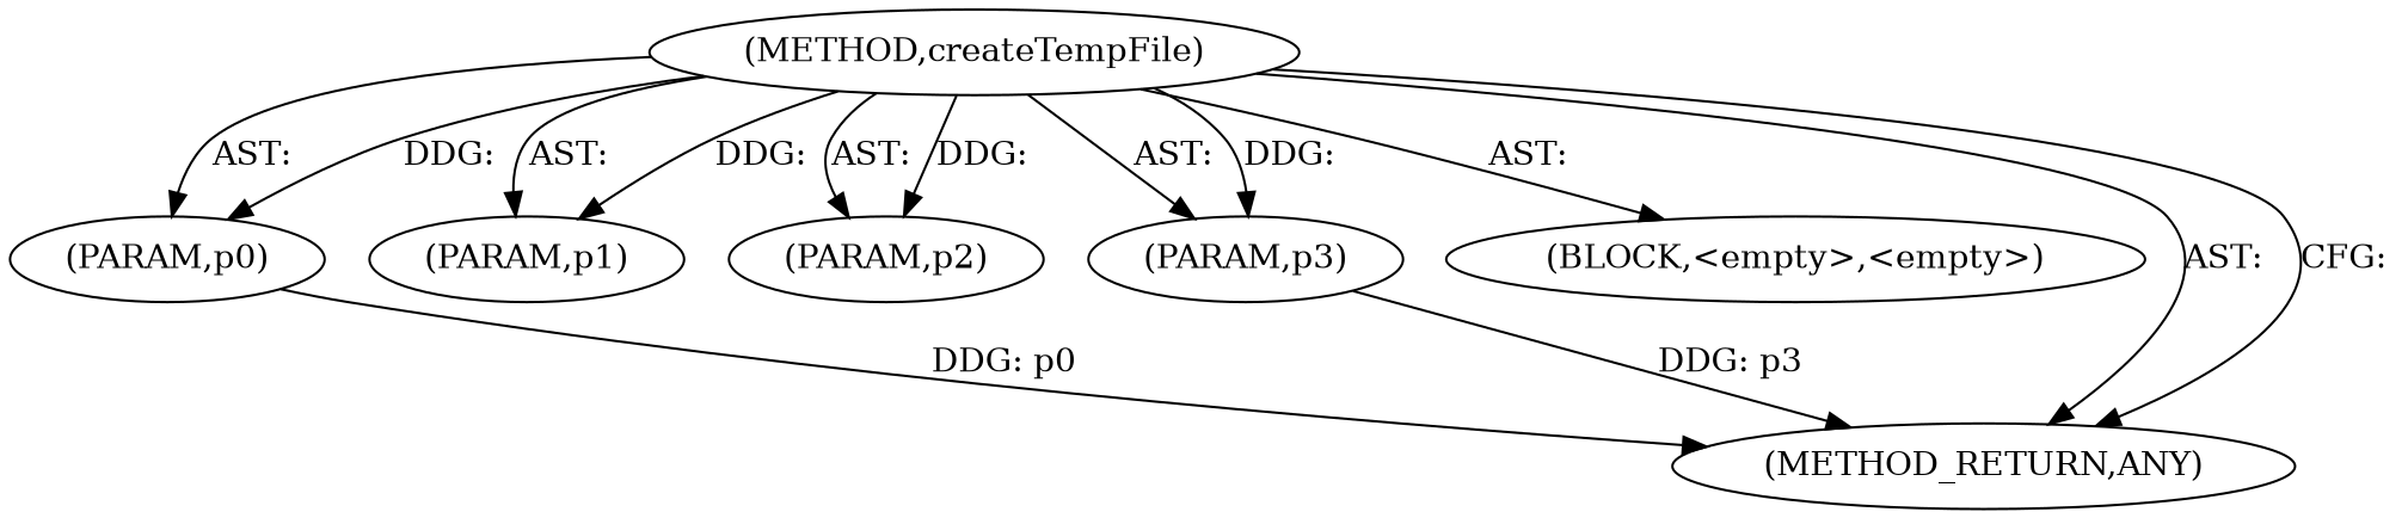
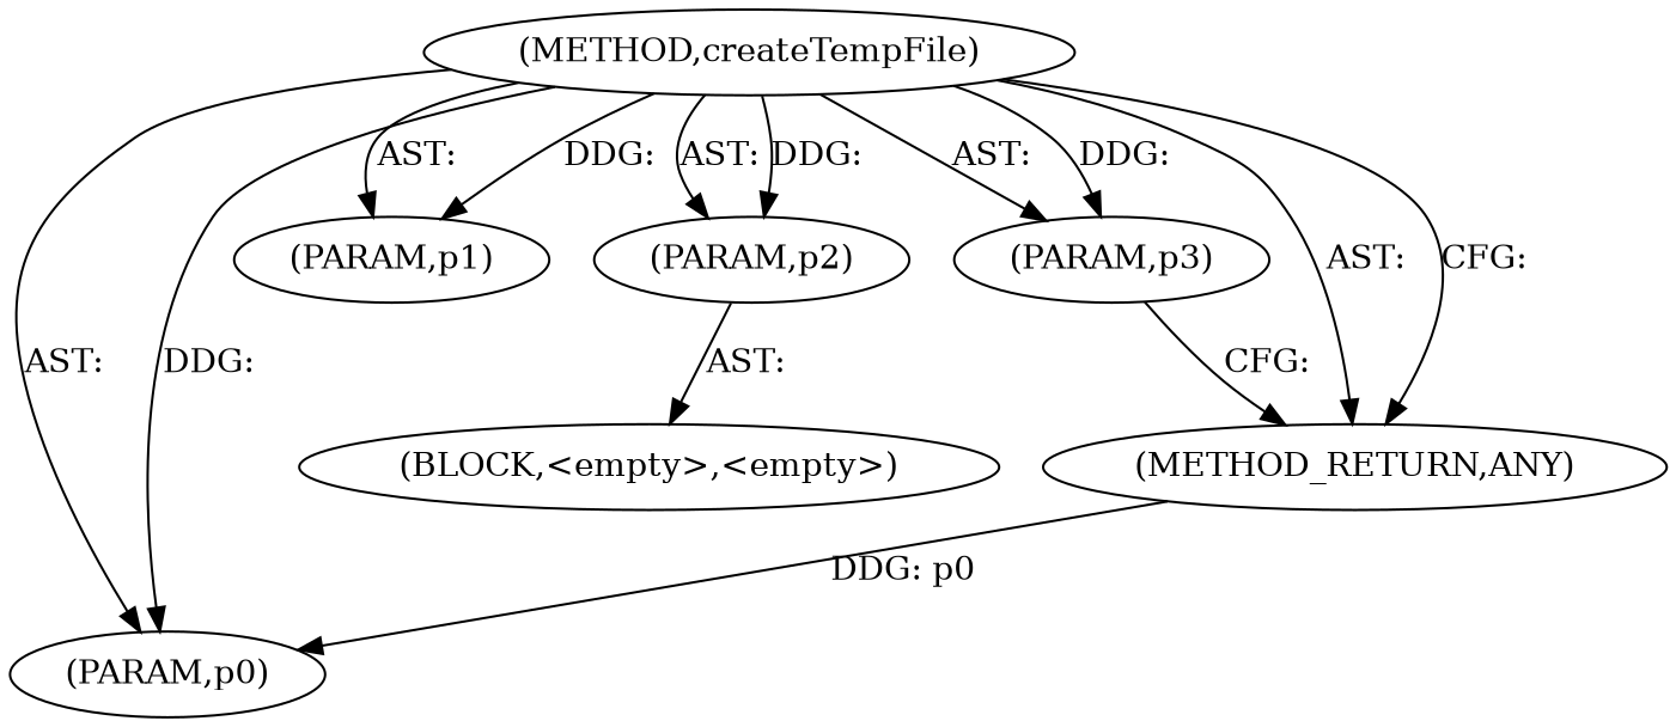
  digraph {
    n1 [label=<(METHOD,createTempFile)>]
    n2 [label=<(PARAM,p0)>]
    n3 [label=<(PARAM,p1)>]
    n4 [label=<(PARAM,p2)>]
    n5 [label=<(PARAM,p3)>]
    n6 [label=<(BLOCK,&lt;empty&gt;,&lt;empty&gt;)>]
    n7 [label=<(METHOD_RETURN,ANY)>]
    n1 -> n2 [label="AST: "]
    n1 -> n2 [label="DDG: "]
    n1 -> n3 [label="AST: "]
    n1 -> n3 [label="DDG: "]
    n1 -> n4 [label="AST: "]
    n1 -> n4 [label="DDG: "]
    n1 -> n5 [label="AST: "]
    n1 -> n5 [label="DDG: "]
-   n1 -> n6 [label="AST: "]
+   n4 -> n6 [label="AST: "]
    n1 -> n7 [label="AST: "]
    n1 -> n7 [label="CFG: "]
-   n2 -> n7 [label="DDG: p0"]
-   n5 -> n7 [label="DDG: p3"]
+   n7 -> n2 [label="DDG: p0"]
+   n5 -> n7 [label="CFG: "]
  }
